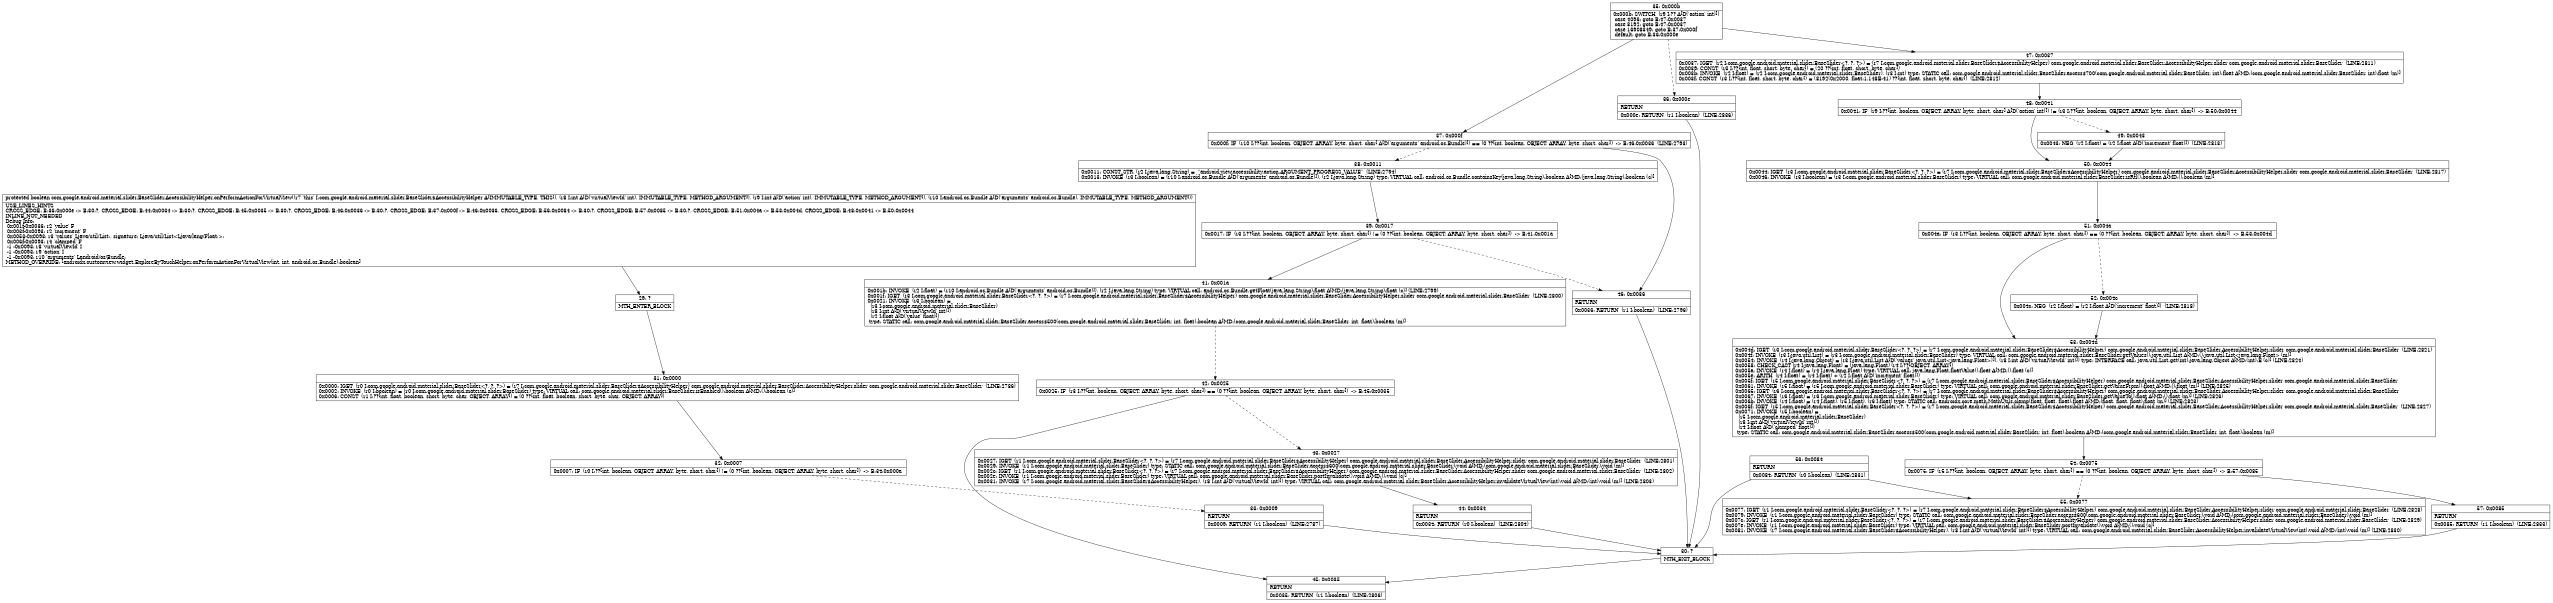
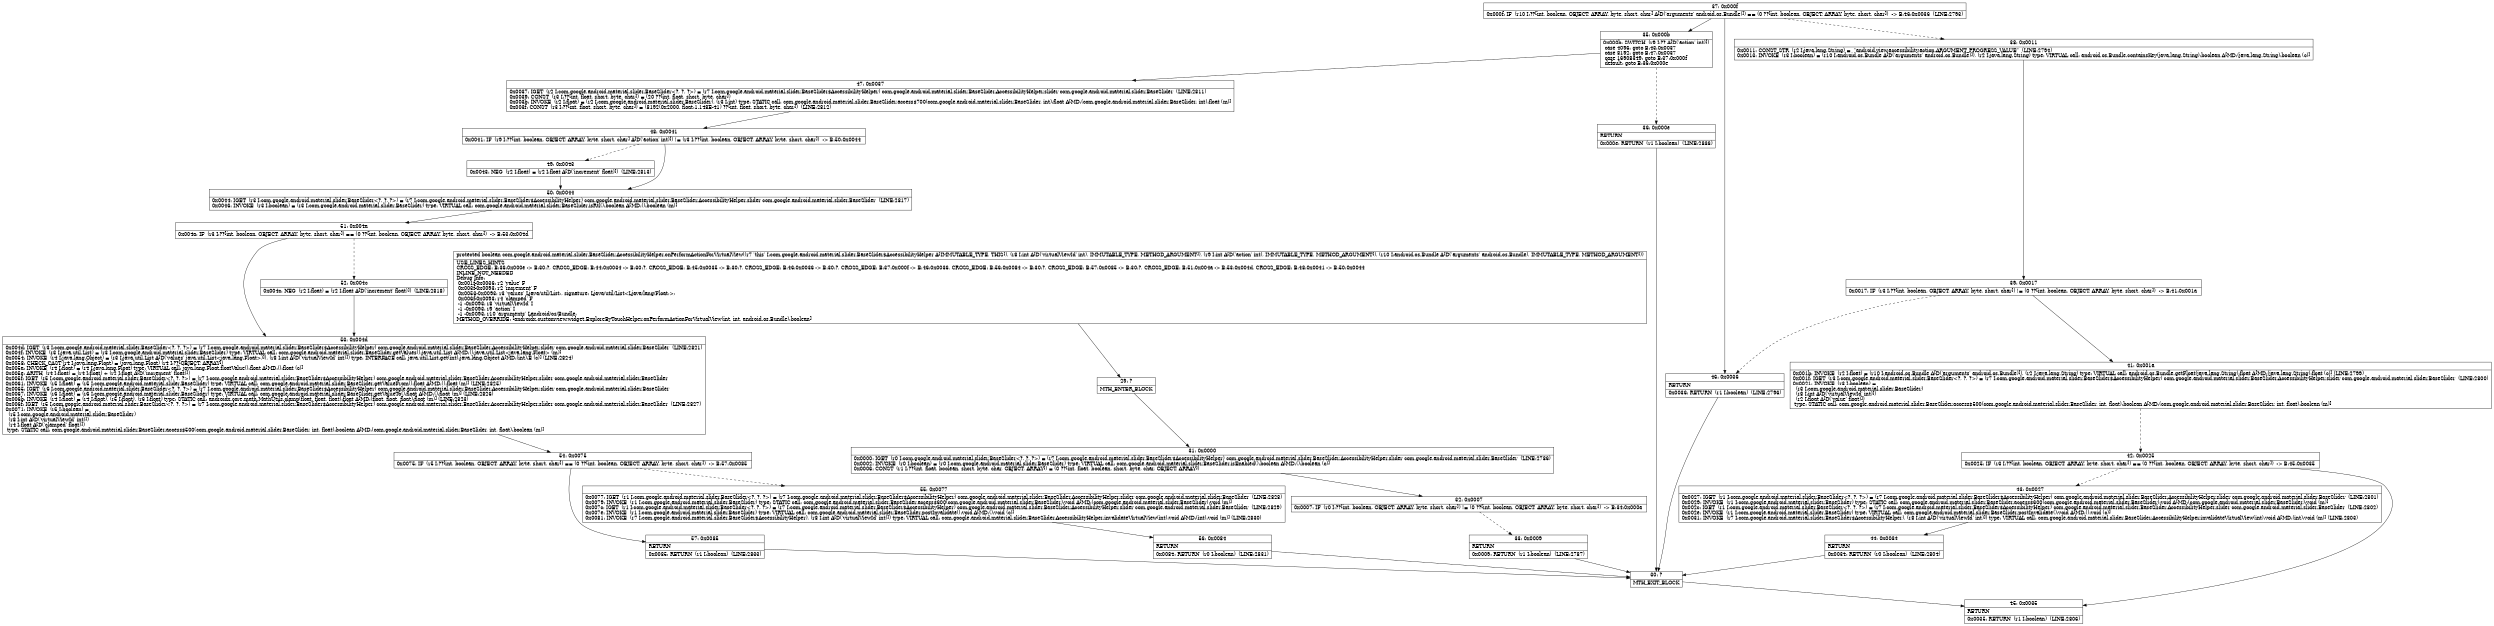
  digraph {
    node [shape=record]
    n1 [label="{29\:\ ?|MTH_ENTER_BLOCK\l}"]
    n2 [label="{31\:\ 0x0000|0x0000: IGET  (r0 I:com.google.android.material.slider.BaseSlider\<?, ?, ?\>) = (r7 I:com.google.android.material.slider.BaseSlider$AccessibilityHelper) com.google.android.material.slider.BaseSlider.AccessibilityHelper.slider com.google.android.material.slider.BaseSlider  (LINE:2786)\l0x0002: INVOKE  (r0 I:boolean) = (r0 I:com.google.android.material.slider.BaseSlider) type: VIRTUAL call: com.google.android.material.slider.BaseSlider.isEnabled():boolean A[MD:():boolean (c)]\l0x0006: CONST  (r1 I:??[int, float, boolean, short, byte, char, OBJECT, ARRAY]) = (0 ??[int, float, boolean, short, byte, char, OBJECT, ARRAY]) \l}"]
    n3 [label="{32\:\ 0x0007|0x0007: IF  (r0 I:??[int, boolean, OBJECT, ARRAY, byte, short, char]) != (0 ??[int, boolean, OBJECT, ARRAY, byte, short, char])  \-\> B:34:0x000a \l}"]
    n4 [label="{33\:\ 0x0009|RETURN\l|0x0009: RETURN  (r1 I:boolean)  (LINE:2787)\l}"]
    n5 [label="{30\:\ ?|MTH_EXIT_BLOCK\l}"]
    n6 [label="{45\:\ 0x0035|RETURN\l|0x0035: RETURN  (r1 I:boolean)  (LINE:2806)\l}"]
-   n7 [label="{35\:\ 0x000b|0x000b: SWITCH  (r9 I:?? A[D('action' int)])\l case 4096: goto B:47:0x0037\l case 8192: goto B:47:0x0037\l case 16908349: goto B:37:0x000f\l default: goto B:36:0x000e \l}"]
+   n7 [label="{35\:\ 0x000b|0x000b: SWITCH  (r9 I:?? A[D('action' int)])\l case 4096: goto B:43:0x0037\l case 8192: goto B:47:0x0037\l case 16908349: goto B:37:0x000f\l default: goto B:36:0x000e \l}"]
    n8 [label="{36\:\ 0x000e|RETURN\l|0x000e: RETURN  (r1 I:boolean)  (LINE:2836)\l}"]
    n9 [label="{37\:\ 0x000f|0x000f: IF  (r10 I:??[int, boolean, OBJECT, ARRAY, byte, short, char] A[D('arguments' android.os.Bundle)]) == (0 ??[int, boolean, OBJECT, ARRAY, byte, short, char])  \-\> B:46:0x0036  (LINE:2793)\l}"]
    n10 [label="{47\:\ 0x0037|0x0037: IGET  (r2 I:com.google.android.material.slider.BaseSlider\<?, ?, ?\>) = (r7 I:com.google.android.material.slider.BaseSlider$AccessibilityHelper) com.google.android.material.slider.BaseSlider.AccessibilityHelper.slider com.google.android.material.slider.BaseSlider  (LINE:2811)\l0x0039: CONST  (r3 I:??[int, float, short, byte, char]) = (20 ??[int, float, short, byte, char]) \l0x003b: INVOKE  (r2 I:float) = (r2 I:com.google.android.material.slider.BaseSlider), (r3 I:int) type: STATIC call: com.google.android.material.slider.BaseSlider.access$700(com.google.android.material.slider.BaseSlider, int):float A[MD:(com.google.android.material.slider.BaseSlider, int):float (m)]\l0x003f: CONST  (r3 I:??[int, float, short, byte, char]) = (8192(0x2000, float:1.148E\-41) ??[int, float, short, byte, char])  (LINE:2812)\l}"]
    n11 [label="{38\:\ 0x0011|0x0011: CONST_STR  (r2 I:java.lang.String) =  \"android.view.accessibility.action.ARGUMENT_PROGRESS_VALUE\"  (LINE:2794)\l0x0013: INVOKE  (r3 I:boolean) = (r10 I:android.os.Bundle A[D('arguments' android.os.Bundle)]), (r2 I:java.lang.String) type: VIRTUAL call: android.os.Bundle.containsKey(java.lang.String):boolean A[MD:(java.lang.String):boolean (c)]\l}"]
    n12 [label="{46\:\ 0x0036|RETURN\l|0x0036: RETURN  (r1 I:boolean)  (LINE:2796)\l}"]
    n13 [label="{48\:\ 0x0041|0x0041: IF  (r9 I:??[int, boolean, OBJECT, ARRAY, byte, short, char] A[D('action' int)]) != (r3 I:??[int, boolean, OBJECT, ARRAY, byte, short, char])  \-\> B:50:0x0044 \l}"]
    n14 [label="{39\:\ 0x0017|0x0017: IF  (r3 I:??[int, boolean, OBJECT, ARRAY, byte, short, char]) != (0 ??[int, boolean, OBJECT, ARRAY, byte, short, char])  \-\> B:41:0x001a \l}"]
    n15 [label="{41\:\ 0x001a|0x001b: INVOKE  (r2 I:float) = (r10 I:android.os.Bundle A[D('arguments' android.os.Bundle)]), (r2 I:java.lang.String) type: VIRTUAL call: android.os.Bundle.getFloat(java.lang.String):float A[MD:(java.lang.String):float (c)] (LINE:2799)\l0x001f: IGET  (r3 I:com.google.android.material.slider.BaseSlider\<?, ?, ?\>) = (r7 I:com.google.android.material.slider.BaseSlider$AccessibilityHelper) com.google.android.material.slider.BaseSlider.AccessibilityHelper.slider com.google.android.material.slider.BaseSlider  (LINE:2800)\l0x0021: INVOKE  (r3 I:boolean) = \l  (r3 I:com.google.android.material.slider.BaseSlider)\l  (r8 I:int A[D('virtualViewId' int)])\l  (r2 I:float A[D('value' float)])\l type: STATIC call: com.google.android.material.slider.BaseSlider.access$500(com.google.android.material.slider.BaseSlider, int, float):boolean A[MD:(com.google.android.material.slider.BaseSlider, int, float):boolean (m)]\l}"]
    n16 [label="{42\:\ 0x0025|0x0025: IF  (r3 I:??[int, boolean, OBJECT, ARRAY, byte, short, char]) == (0 ??[int, boolean, OBJECT, ARRAY, byte, short, char])  \-\> B:45:0x0035 \l}"]
    n17 [label="{43\:\ 0x0027|0x0027: IGET  (r1 I:com.google.android.material.slider.BaseSlider\<?, ?, ?\>) = (r7 I:com.google.android.material.slider.BaseSlider$AccessibilityHelper) com.google.android.material.slider.BaseSlider.AccessibilityHelper.slider com.google.android.material.slider.BaseSlider  (LINE:2801)\l0x0029: INVOKE  (r1 I:com.google.android.material.slider.BaseSlider) type: STATIC call: com.google.android.material.slider.BaseSlider.access$600(com.google.android.material.slider.BaseSlider):void A[MD:(com.google.android.material.slider.BaseSlider):void (m)]\l0x002c: IGET  (r1 I:com.google.android.material.slider.BaseSlider\<?, ?, ?\>) = (r7 I:com.google.android.material.slider.BaseSlider$AccessibilityHelper) com.google.android.material.slider.BaseSlider.AccessibilityHelper.slider com.google.android.material.slider.BaseSlider  (LINE:2802)\l0x002e: INVOKE  (r1 I:com.google.android.material.slider.BaseSlider) type: VIRTUAL call: com.google.android.material.slider.BaseSlider.postInvalidate():void A[MD:():void (c)]\l0x0031: INVOKE  (r7 I:com.google.android.material.slider.BaseSlider$AccessibilityHelper), (r8 I:int A[D('virtualViewId' int)]) type: VIRTUAL call: com.google.android.material.slider.BaseSlider.AccessibilityHelper.invalidateVirtualView(int):void A[MD:(int):void (m)] (LINE:2803)\l}"]
    n18 [label="{44\:\ 0x0034|RETURN\l|0x0034: RETURN  (r0 I:boolean)  (LINE:2804)\l}"]
    n19 [label="{49\:\ 0x0043|0x0043: NEG  (r2 I:float) = (r2 I:float A[D('increment' float)])  (LINE:2813)\l}"]
    n20 [label="{50\:\ 0x0044|0x0044: IGET  (r3 I:com.google.android.material.slider.BaseSlider\<?, ?, ?\>) = (r7 I:com.google.android.material.slider.BaseSlider$AccessibilityHelper) com.google.android.material.slider.BaseSlider.AccessibilityHelper.slider com.google.android.material.slider.BaseSlider  (LINE:2817)\l0x0046: INVOKE  (r3 I:boolean) = (r3 I:com.google.android.material.slider.BaseSlider) type: VIRTUAL call: com.google.android.material.slider.BaseSlider.isRtl():boolean A[MD:():boolean (m)]\l}"]
    n21 [label="{51\:\ 0x004a|0x004a: IF  (r3 I:??[int, boolean, OBJECT, ARRAY, byte, short, char]) == (0 ??[int, boolean, OBJECT, ARRAY, byte, short, char])  \-\> B:53:0x004d \l}"]
    n22 [label="{52\:\ 0x004c|0x004c: NEG  (r2 I:float) = (r2 I:float A[D('increment' float)])  (LINE:2818)\l}"]
    n23 [label="{53\:\ 0x004d|0x004d: IGET  (r3 I:com.google.android.material.slider.BaseSlider\<?, ?, ?\>) = (r7 I:com.google.android.material.slider.BaseSlider$AccessibilityHelper) com.google.android.material.slider.BaseSlider.AccessibilityHelper.slider com.google.android.material.slider.BaseSlider  (LINE:2821)\l0x004f: INVOKE  (r3 I:java.util.List) = (r3 I:com.google.android.material.slider.BaseSlider) type: VIRTUAL call: com.google.android.material.slider.BaseSlider.getValues():java.util.List A[MD:():java.util.List\<java.lang.Float\> (m)]\l0x0054: INVOKE  (r4 I:java.lang.Object) = (r3 I:java.util.List A[D('values' java.util.List\<java.lang.Float\>)]), (r8 I:int A[D('virtualViewId' int)]) type: INTERFACE call: java.util.List.get(int):java.lang.Object A[MD:(int):E (c)] (LINE:2824)\l0x0058: CHECK_CAST (r4 I:java.lang.Float) = (java.lang.Float) (r4 I:??[OBJECT, ARRAY]) \l0x005a: INVOKE  (r4 I:float) = (r4 I:java.lang.Float) type: VIRTUAL call: java.lang.Float.floatValue():float A[MD:():float (c)]\l0x005e: ARITH  (r4 I:float) = (r4 I:float) + (r2 I:float A[D('increment' float)]) \l0x005f: IGET  (r5 I:com.google.android.material.slider.BaseSlider\<?, ?, ?\>) = (r7 I:com.google.android.material.slider.BaseSlider$AccessibilityHelper) com.google.android.material.slider.BaseSlider.AccessibilityHelper.slider com.google.android.material.slider.BaseSlider \l0x0061: INVOKE  (r5 I:float) = (r5 I:com.google.android.material.slider.BaseSlider) type: VIRTUAL call: com.google.android.material.slider.BaseSlider.getValueFrom():float A[MD:():float (m)] (LINE:2825)\l0x0065: IGET  (r6 I:com.google.android.material.slider.BaseSlider\<?, ?, ?\>) = (r7 I:com.google.android.material.slider.BaseSlider$AccessibilityHelper) com.google.android.material.slider.BaseSlider.AccessibilityHelper.slider com.google.android.material.slider.BaseSlider \l0x0067: INVOKE  (r6 I:float) = (r6 I:com.google.android.material.slider.BaseSlider) type: VIRTUAL call: com.google.android.material.slider.BaseSlider.getValueTo():float A[MD:():float (m)] (LINE:2826)\l0x006b: INVOKE  (r4 I:float) = (r4 I:float), (r5 I:float), (r6 I:float) type: STATIC call: androidx.core.math.MathUtils.clamp(float, float, float):float A[MD:(float, float, float):float (m)] (LINE:2823)\l0x006f: IGET  (r5 I:com.google.android.material.slider.BaseSlider\<?, ?, ?\>) = (r7 I:com.google.android.material.slider.BaseSlider$AccessibilityHelper) com.google.android.material.slider.BaseSlider.AccessibilityHelper.slider com.google.android.material.slider.BaseSlider  (LINE:2827)\l0x0071: INVOKE  (r5 I:boolean) = \l  (r5 I:com.google.android.material.slider.BaseSlider)\l  (r8 I:int A[D('virtualViewId' int)])\l  (r4 I:float A[D('clamped' float)])\l type: STATIC call: com.google.android.material.slider.BaseSlider.access$500(com.google.android.material.slider.BaseSlider, int, float):boolean A[MD:(com.google.android.material.slider.BaseSlider, int, float):boolean (m)]\l}"]
    n24 [label="{54\:\ 0x0075|0x0075: IF  (r5 I:??[int, boolean, OBJECT, ARRAY, byte, short, char]) == (0 ??[int, boolean, OBJECT, ARRAY, byte, short, char])  \-\> B:57:0x0085 \l}"]
    n25 [label="{55\:\ 0x0077|0x0077: IGET  (r1 I:com.google.android.material.slider.BaseSlider\<?, ?, ?\>) = (r7 I:com.google.android.material.slider.BaseSlider$AccessibilityHelper) com.google.android.material.slider.BaseSlider.AccessibilityHelper.slider com.google.android.material.slider.BaseSlider  (LINE:2828)\l0x0079: INVOKE  (r1 I:com.google.android.material.slider.BaseSlider) type: STATIC call: com.google.android.material.slider.BaseSlider.access$600(com.google.android.material.slider.BaseSlider):void A[MD:(com.google.android.material.slider.BaseSlider):void (m)]\l0x007c: IGET  (r1 I:com.google.android.material.slider.BaseSlider\<?, ?, ?\>) = (r7 I:com.google.android.material.slider.BaseSlider$AccessibilityHelper) com.google.android.material.slider.BaseSlider.AccessibilityHelper.slider com.google.android.material.slider.BaseSlider  (LINE:2829)\l0x007e: INVOKE  (r1 I:com.google.android.material.slider.BaseSlider) type: VIRTUAL call: com.google.android.material.slider.BaseSlider.postInvalidate():void A[MD:():void (c)]\l0x0081: INVOKE  (r7 I:com.google.android.material.slider.BaseSlider$AccessibilityHelper), (r8 I:int A[D('virtualViewId' int)]) type: VIRTUAL call: com.google.android.material.slider.BaseSlider.AccessibilityHelper.invalidateVirtualView(int):void A[MD:(int):void (m)] (LINE:2830)\l}"]
    n26 [label="{57\:\ 0x0085|RETURN\l|0x0085: RETURN  (r1 I:boolean)  (LINE:2833)\l}"]
    n27 [label="{56\:\ 0x0084|RETURN\l|0x0084: RETURN  (r0 I:boolean)  (LINE:2831)\l}"]
    n28 [label="{protected boolean com.google.android.material.slider.BaseSlider.AccessibilityHelper.onPerformActionForVirtualView((r7 'this' I:com.google.android.material.slider.BaseSlider$AccessibilityHelper A[IMMUTABLE_TYPE, THIS]), (r8 I:int A[D('virtualViewId' int), IMMUTABLE_TYPE, METHOD_ARGUMENT]), (r9 I:int A[D('action' int), IMMUTABLE_TYPE, METHOD_ARGUMENT]), (r10 I:android.os.Bundle A[D('arguments' android.os.Bundle), IMMUTABLE_TYPE, METHOD_ARGUMENT]))  | USE_LINES_HINTS\lCROSS_EDGE: B:36:0x000e \-\> B:30:?, CROSS_EDGE: B:44:0x0034 \-\> B:30:?, CROSS_EDGE: B:45:0x0035 \-\> B:30:?, CROSS_EDGE: B:46:0x0036 \-\> B:30:?, CROSS_EDGE: B:37:0x000f \-\> B:46:0x0036, CROSS_EDGE: B:56:0x0084 \-\> B:30:?, CROSS_EDGE: B:57:0x0085 \-\> B:30:?, CROSS_EDGE: B:51:0x004a \-\> B:53:0x004d, CROSS_EDGE: B:48:0x0041 \-\> B:50:0x0044\lINLINE_NOT_NEEDED\lDebug Info:\l  0x001f\-0x0036: r2 'value' F\l  0x003f\-0x0093: r2 'increment' F\l  0x0053\-0x0093: r3 'values' Ljava\/util\/List;, signature: Ljava\/util\/List\<Ljava\/lang\/Float;\>;\l  0x006f\-0x0093: r4 'clamped' F\l  \-1 \-0x0093: r8 'virtualViewId' I\l  \-1 \-0x0093: r9 'action' I\l  \-1 \-0x0093: r10 'arguments' Landroid\/os\/Bundle;\lMETHOD_OVERRIDE: [androidx.customview.widget.ExploreByTouchHelper.onPerformActionForVirtualView(int, int, android.os.Bundle):boolean]\l}"]
    n1 -> n2
    n2 -> n3
    n3 -> n4 [style=dashed]
    n4 -> n5
    n5 -> n6
    n7 -> n8 [style=dashed]
-   n7 -> n9
+   n9 -> n7
    n7 -> n10
    n8 -> n5
    n9 -> n11 [style=dashed]
    n9 -> n12
    n10 -> n13
    n11 -> n14
    n12 -> n5
    n13 -> n19 [style=dashed]
    n13 -> n20
    n14 -> n12 [style=dashed]
    n14 -> n15
    n15 -> n16 [style=dashed]
    n16 -> n6
    n16 -> n17 [style=dashed]
    n17 -> n18
    n18 -> n5
    n19 -> n20
    n20 -> n21
    n21 -> n22 [style=dashed]
    n21 -> n23
    n22 -> n23
    n23 -> n24
    n24 -> n25 [style=dashed]
    n24 -> n26
-   n27 -> n25
+   n25 -> n27
    n26 -> n5
    n27 -> n5
    n28 -> n1
  }
